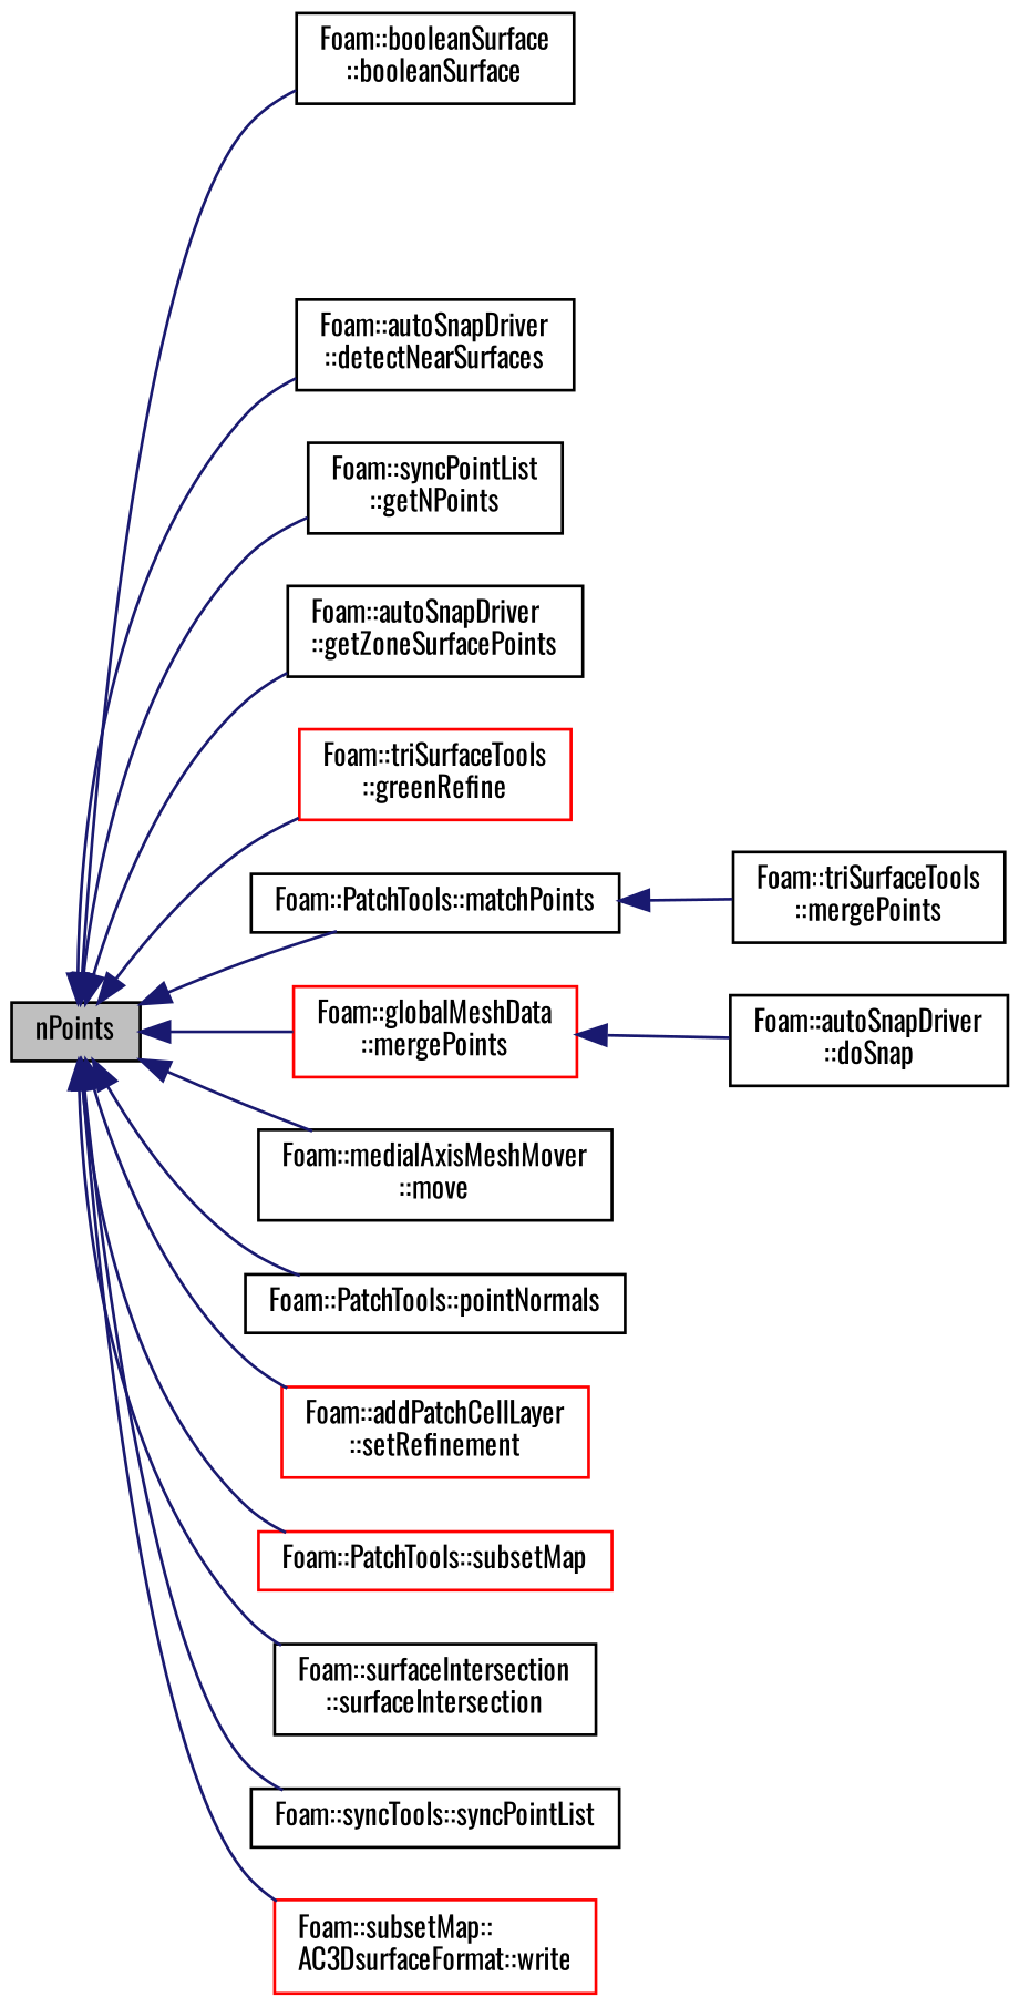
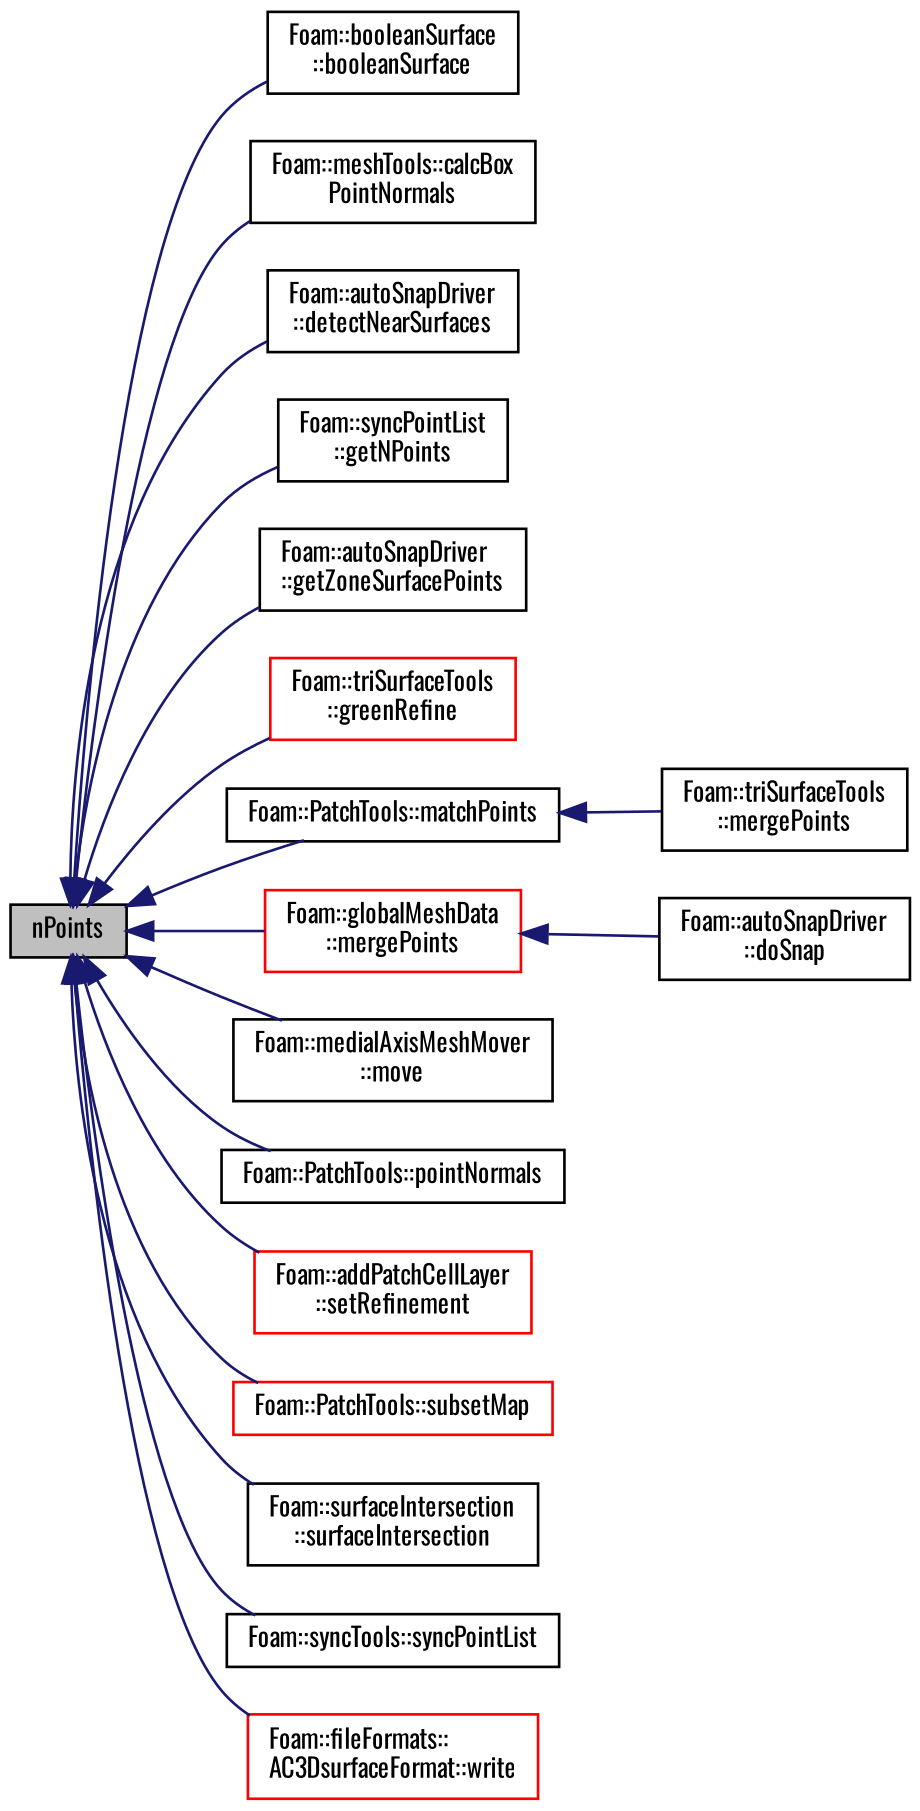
  digraph {
    fontname=Oswald
    rankdir=LR
    node [color=black fontname=Oswald fontsize=10 shape=record]
    edge [color=midnightblue dir=back fontname=Oswald fontsize=10 labelfontname=FreeSans labelfontsize=10 style=solid]
    n1 [fillcolor=grey75 fontcolor=black height=0.2 label=nPoints style=filled width=0.4]
    n2 [height=0.2 label="Foam::booleanSurface\l::booleanSurface" width=0.4]
+   n3 [height=0.2 label="Foam::meshTools::calcBox\lPointNormals" width=0.4]
    n4 [height=0.2 label="Foam::autoSnapDriver\l::detectNearSurfaces" width=0.4]
    n5 [height=0.2 label="Foam::syncPointList\l::getNPoints" width=0.4]
    n6 [height=0.2 label="Foam::autoSnapDriver\l::getZoneSurfacePoints" width=0.4]
    n7 [color=red height=0.2 label="Foam::triSurfaceTools\l::greenRefine" width=0.4]
    n8 [height=0.2 label="Foam::PatchTools::matchPoints" width=0.4]
    n9 [color=red height=0.2 label="Foam::globalMeshData\l::mergePoints" width=0.4]
    n10 [height=0.2 label="Foam::medialAxisMeshMover\l::move" width=0.4]
    n11 [height=0.2 label="Foam::PatchTools::pointNormals" width=0.4]
    n12 [color=red height=0.2 label="Foam::addPatchCellLayer\l::setRefinement" width=0.4]
    n13 [color=red height=0.2 label="Foam::PatchTools::subsetMap" width=0.4]
    n14 [height=0.2 label="Foam::surfaceIntersection\l::surfaceIntersection" width=0.4]
    n15 [height=0.2 label="Foam::syncTools::syncPointList" width=0.4]
-   n16 [color=red height=0.2 label="Foam::subsetMap::\lAC3DsurfaceFormat::write" width=0.4]
+   n16 [color=red height=0.2 label="Foam::fileFormats::\lAC3DsurfaceFormat::write" width=0.4]
    n17 [height=0.2 label="Foam::autoSnapDriver\l::doSnap" width=0.4]
    n18 [height=0.2 label="Foam::triSurfaceTools\l::mergePoints" width=0.4]
    n1 -> n2
+   n1 -> n3
    n1 -> n4
    n1 -> n5
    n1 -> n6
    n1 -> n7
    n1 -> n8
    n1 -> n9
    n1 -> n10
    n1 -> n11
    n1 -> n12
    n1 -> n13
    n1 -> n14
    n1 -> n15
    n1 -> n16
    n8 -> n18
    n9 -> n17
  }
